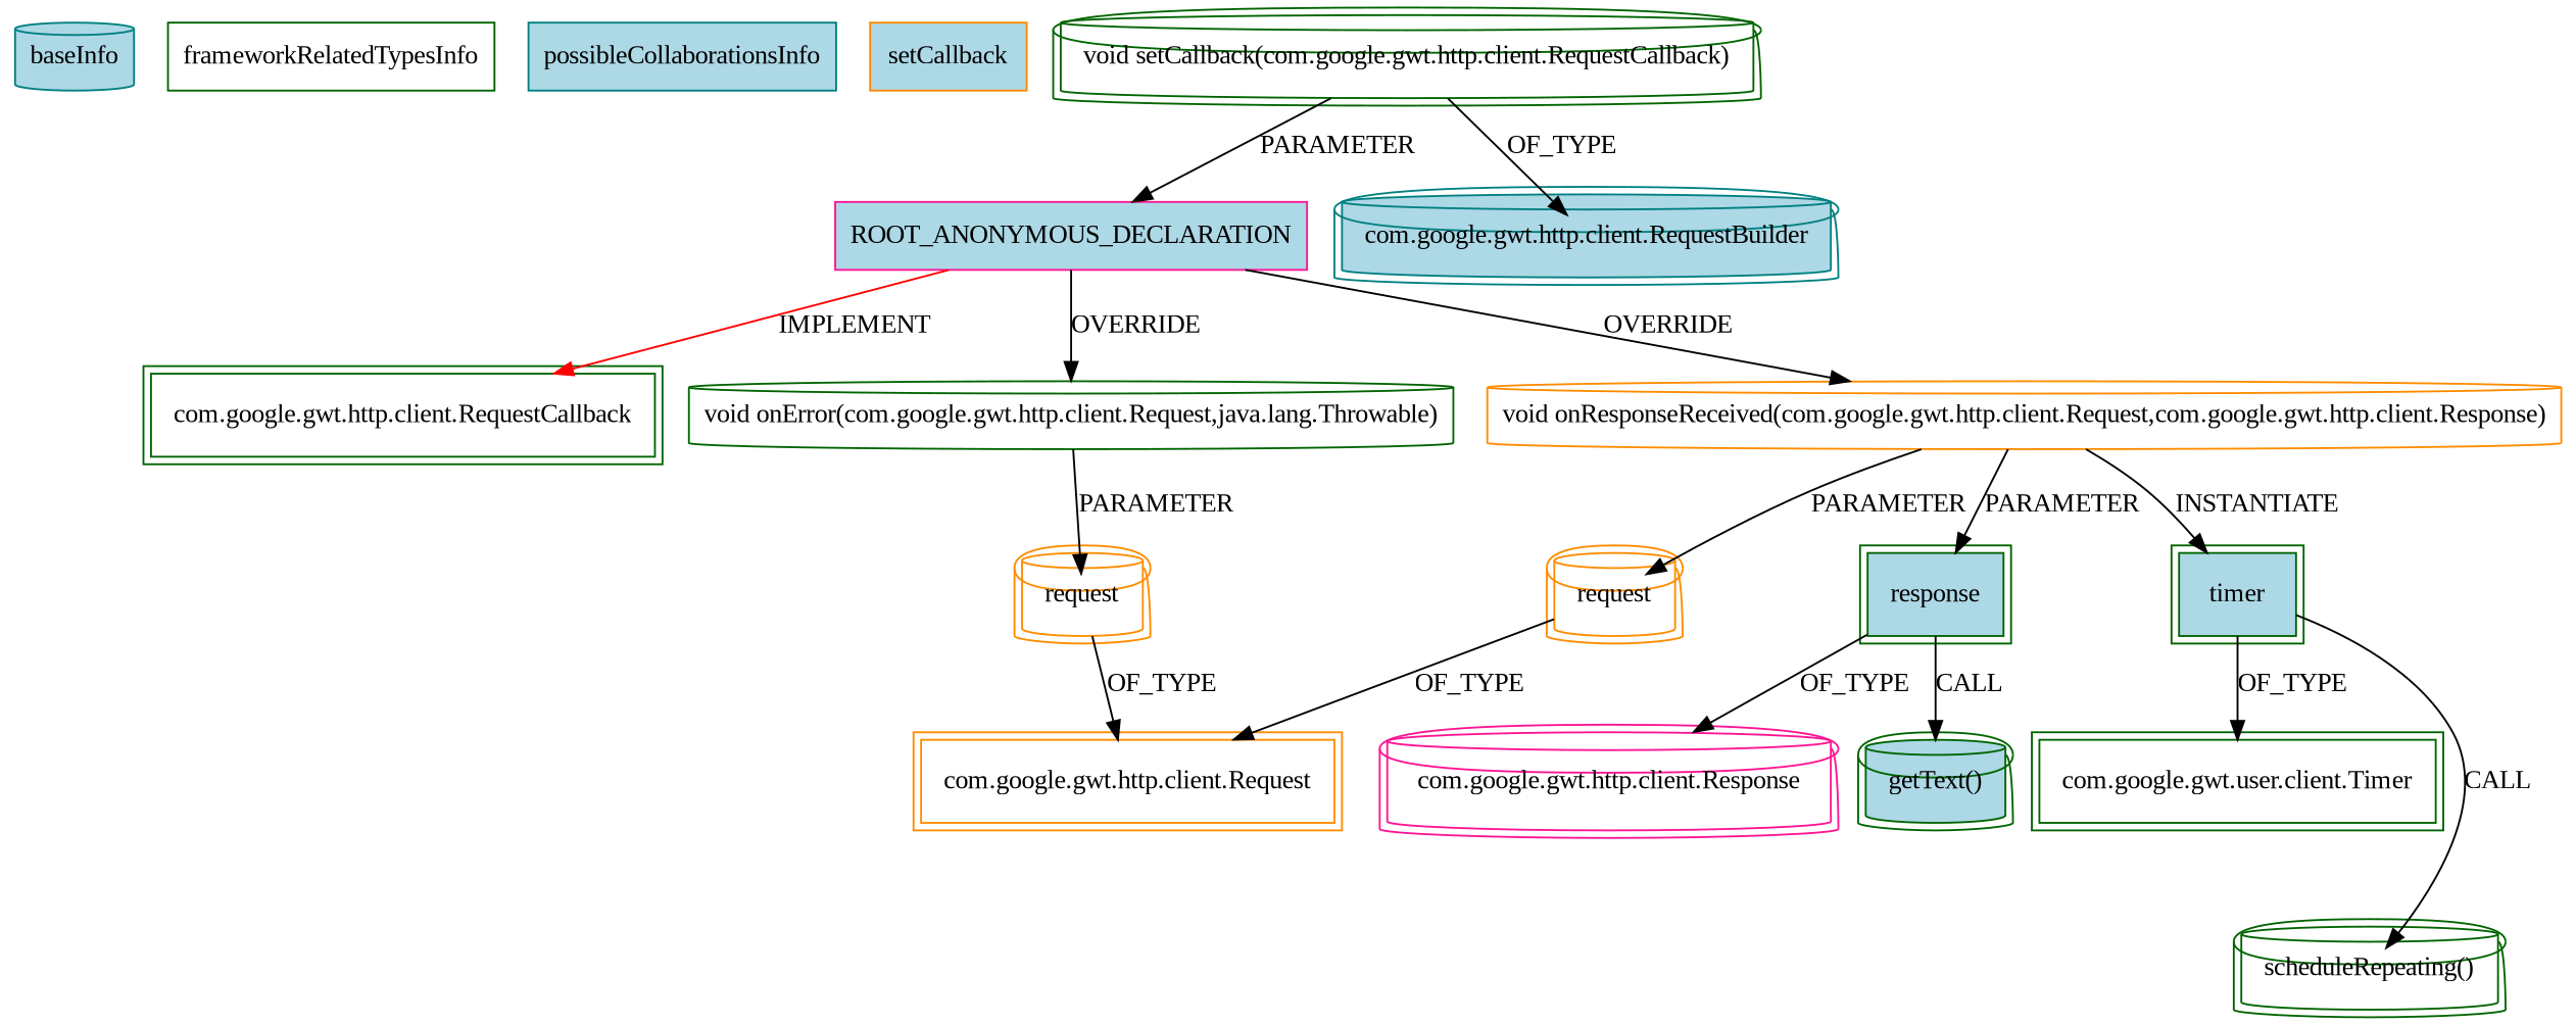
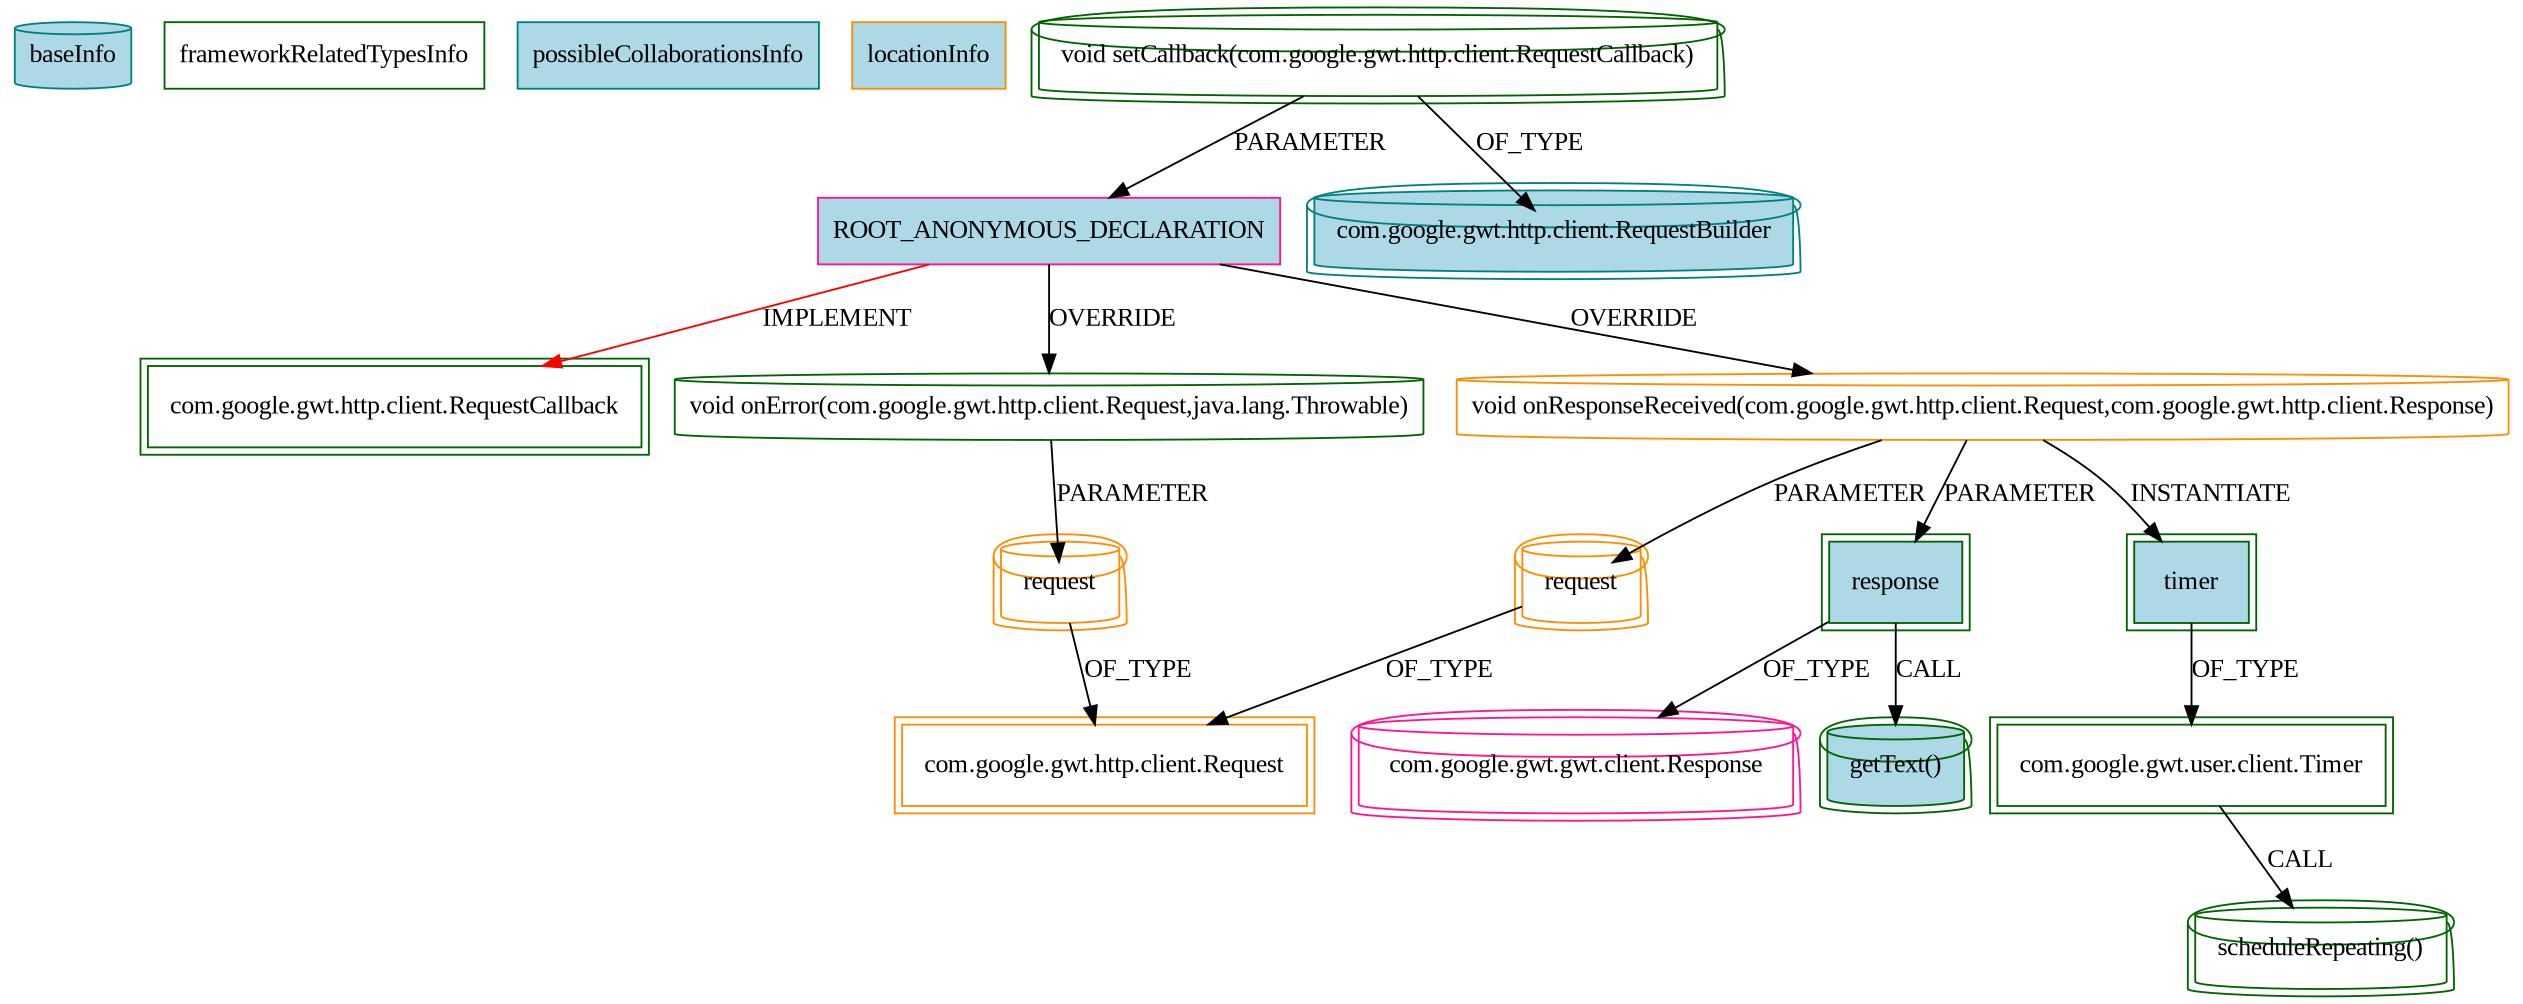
  digraph {
    fontname="Liberation Serif"
    node [color=darkgreen fillcolor=white fontname="Liberation Serif" shape=cylinder style=filled isFrameworkType=true peripheries=2]
    edge [fontname="Liberation Serif"]
    baseInfo [category=extension_graph color=teal fillcolor=lightblue graphId=4056 isAnonymous=true possibleRelation=false isFrameworkType="" peripheries=""]
    frameworkRelatedTypesInfo [0="com.google.gwt.http.client.RequestCallback" shape=box isFrameworkType="" peripheries=""]
    possibleCollaborationsInfo [color=teal fillcolor=lightblue shape=box isFrameworkType="" peripheries=""]
-   locationInfo [color=darkorange contextSignature="void ACodeInterface(java.lang.String,com.google.gwt.core.client.JavaScriptObject)" filePath="/mmastrac-adventure/adventure-master/com.grack.adventure.web/src/main/java/com/grack/adventure/web/ACodeInterface.java" fillcolor=lightblue graphId=4056 projectName="mmastrac-adventure" shape=box label=setCallback isFrameworkType="" peripheries=""]
+   locationInfo [color=darkorange contextSignature="void ACodeInterface(java.lang.String,com.google.gwt.core.client.JavaScriptObject)" filePath="/mmastrac-adventure/adventure-master/com.grack.adventure.web/src/main/java/com/grack/adventure/web/ACodeInterface.java" fillcolor=lightblue graphId=4056 projectName="mmastrac-adventure" shape=box isFrameworkType="" peripheries=""]
    n5 [color=deeppink fillcolor=lightblue isFrameworkType=false label=ROOT_ANONYMOUS_DECLARATION shape=box vertexType=ROOT_ANONYMOUS_DECLARATION peripheries=""]
    n6 [label="com.google.gwt.http.client.RequestCallback" shape=box vertexType=FRAMEWORK_INTERFACE_TYPE]
    n7 [isFrameworkType=false label="void onError(com.google.gwt.http.client.Request,java.lang.Throwable)" vertexType=OVERRIDING_METHOD_DECLARATION peripheries=""]
    n8 [color=darkorange isFrameworkType=false label="void onResponseReceived(com.google.gwt.http.client.Request,com.google.gwt.http.client.Response)" vertexType=OVERRIDING_METHOD_DECLARATION peripheries=""]
    n9 [color=darkorange label=request vertexType=PARAMETER_DECLARATION]
    n10 [color=darkorange label=request vertexType=PARAMETER_DECLARATION]
    n11 [fillcolor=lightblue label=response shape=box vertexType=PARAMETER_DECLARATION]
    n12 [fillcolor=lightblue label=timer shape=box vertexType=VARIABLE_EXPRESION]
    n13 [label="void setCallback(com.google.gwt.http.client.RequestCallback)" vertexType=OUTSIDE_CALL]
    n14 [color=teal fillcolor=lightblue label="com.google.gwt.http.client.RequestBuilder" vertexType=FRAMEWORK_CLASS_TYPE]
    n15 [color=darkorange label="com.google.gwt.http.client.Request" shape=box vertexType=FRAMEWORK_CLASS_TYPE]
-   n16 [color=deeppink label="com.google.gwt.http.client.Response" vertexType=FRAMEWORK_CLASS_TYPE]
+   n16 [color=deeppink label="com.google.gwt.gwt.client.Response" vertexType=FRAMEWORK_CLASS_TYPE]
    n17 [fillcolor=lightblue label="getText()" vertexType=INSIDE_CALL]
    n18 [label="com.google.gwt.user.client.Timer" shape=box vertexType=FRAMEWORK_CLASS_TYPE]
    n19 [label="scheduleRepeating()" vertexType=INSIDE_CALL]
    n5 -> n6 [color=red label=IMPLEMENT]
    n5 -> n7 [label=OVERRIDE]
    n5 -> n8 [label=OVERRIDE]
    n7 -> n9 [label=PARAMETER]
    n8 -> n10 [label=PARAMETER]
    n8 -> n11 [label=PARAMETER]
    n8 -> n12 [label=INSTANTIATE]
    n9 -> n15 [label=OF_TYPE]
    n10 -> n15 [label=OF_TYPE]
    n11 -> n16 [label=OF_TYPE]
    n11 -> n17 [label=CALL]
    n12 -> n18 [label=OF_TYPE]
-   n12 -> n19 [label=CALL]
+   n18 -> n19 [label=CALL]
    n13 -> n5 [label=PARAMETER]
    n13 -> n14 [label=OF_TYPE]
  }
